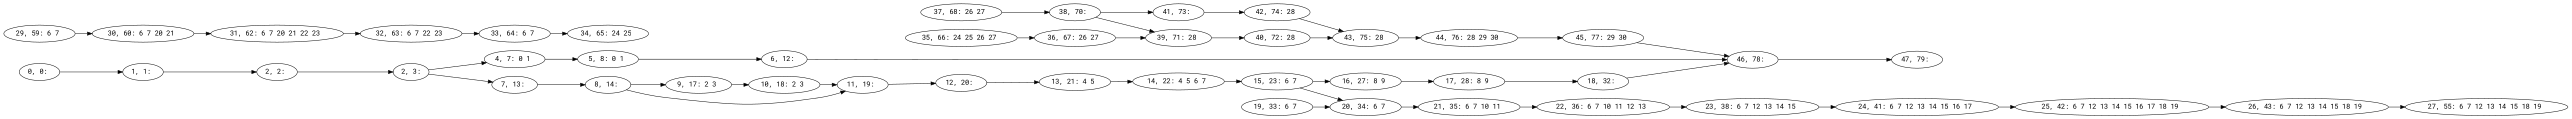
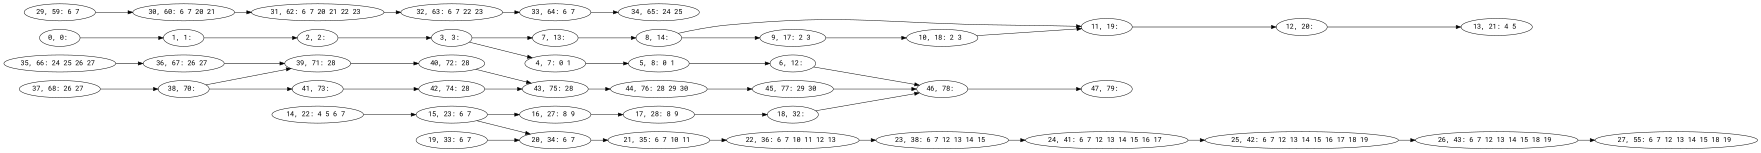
  digraph {
    fontname="Roboto Mono"
    rankdir=LR
    node [fontname="Roboto Mono"]
    edge [fontname="Roboto Mono"]
    n1 [label="0, 0: "]
    n2 [label="1, 1: "]
    n3 [label="2, 2: "]
-   n4 [label="2, 3:"]
+   n4 [label="3, 3: "]
    n5 [label="4, 7: 0 1 "]
    n6 [label="7, 13: "]
    n7 [label="5, 8: 0 1 "]
    n8 [label="8, 14: "]
    n9 [label="6, 12: "]
    n10 [label="46, 78: "]
    n11 [label="47, 79: "]
    n12 [label="9, 17: 2 3 "]
    n13 [label="11, 19: "]
    n14 [label="10, 18: 2 3 "]
    n15 [label="12, 20: "]
    n16 [label="13, 21: 4 5 "]
    n17 [label="14, 22: 4 5 6 7 "]
    n18 [label="15, 23: 6 7 "]
    n19 [label="16, 27: 8 9 "]
    n20 [label="20, 34: 6 7 "]
    n21 [label="17, 28: 8 9 "]
    n22 [label="19, 33: 6 7 "]
    n23 [label="18, 32: "]
    n24 [label="21, 35: 6 7 10 11 "]
    n25 [label="22, 36: 6 7 10 11 12 13 "]
    n26 [label="23, 38: 6 7 12 13 14 15 "]
    n27 [label="24, 41: 6 7 12 13 14 15 16 17 "]
    n28 [label="25, 42: 6 7 12 13 14 15 16 17 18 19 "]
    n29 [label="26, 43: 6 7 12 13 14 15 18 19 "]
    n30 [label="27, 55: 6 7 12 13 14 15 18 19 "]
    n31 [label="29, 59: 6 7 "]
    n32 [label="30, 60: 6 7 20 21 "]
    n33 [label="31, 62: 6 7 20 21 22 23 "]
    n34 [label="32, 63: 6 7 22 23 "]
    n35 [label="33, 64: 6 7 "]
    n36 [label="34, 65: 24 25 "]
    n37 [label="35, 66: 24 25 26 27 "]
    n38 [label="36, 67: 26 27 "]
    n39 [label="39, 71: 28 "]
    n40 [label="37, 68: 26 27 "]
    n41 [label="38, 70: "]
    n42 [label="41, 73: "]
    n43 [label="40, 72: 28 "]
    n44 [label="42, 74: 28 "]
    n45 [label="43, 75: 28 "]
    n46 [label="44, 76: 28 29 30 "]
    n47 [label="45, 77: 29 30 "]
    n1 -> n2
    n2 -> n3
    n3 -> n4
    n4 -> n5
    n4 -> n6
    n5 -> n7
    n6 -> n8
    n7 -> n9
    n8 -> n12
    n8 -> n13
    n9 -> n10
    n10 -> n11
    n12 -> n14
    n13 -> n15
    n14 -> n13
    n15 -> n16
-   n16 -> n17
    n17 -> n18
    n18 -> n19
    n18 -> n20
    n19 -> n21
    n20 -> n24
    n21 -> n23
    n22 -> n20
    n23 -> n10
    n24 -> n25
    n25 -> n26
    n26 -> n27
    n27 -> n28
    n28 -> n29
    n29 -> n30
    n31 -> n32
    n32 -> n33
    n33 -> n34
    n34 -> n35
    n35 -> n36
    n37 -> n38
    n38 -> n39
    n39 -> n43
    n40 -> n41
    n41 -> n39
    n41 -> n42
    n42 -> n44
    n43 -> n45
    n44 -> n45
    n45 -> n46
    n46 -> n47
    n47 -> n10
  }
